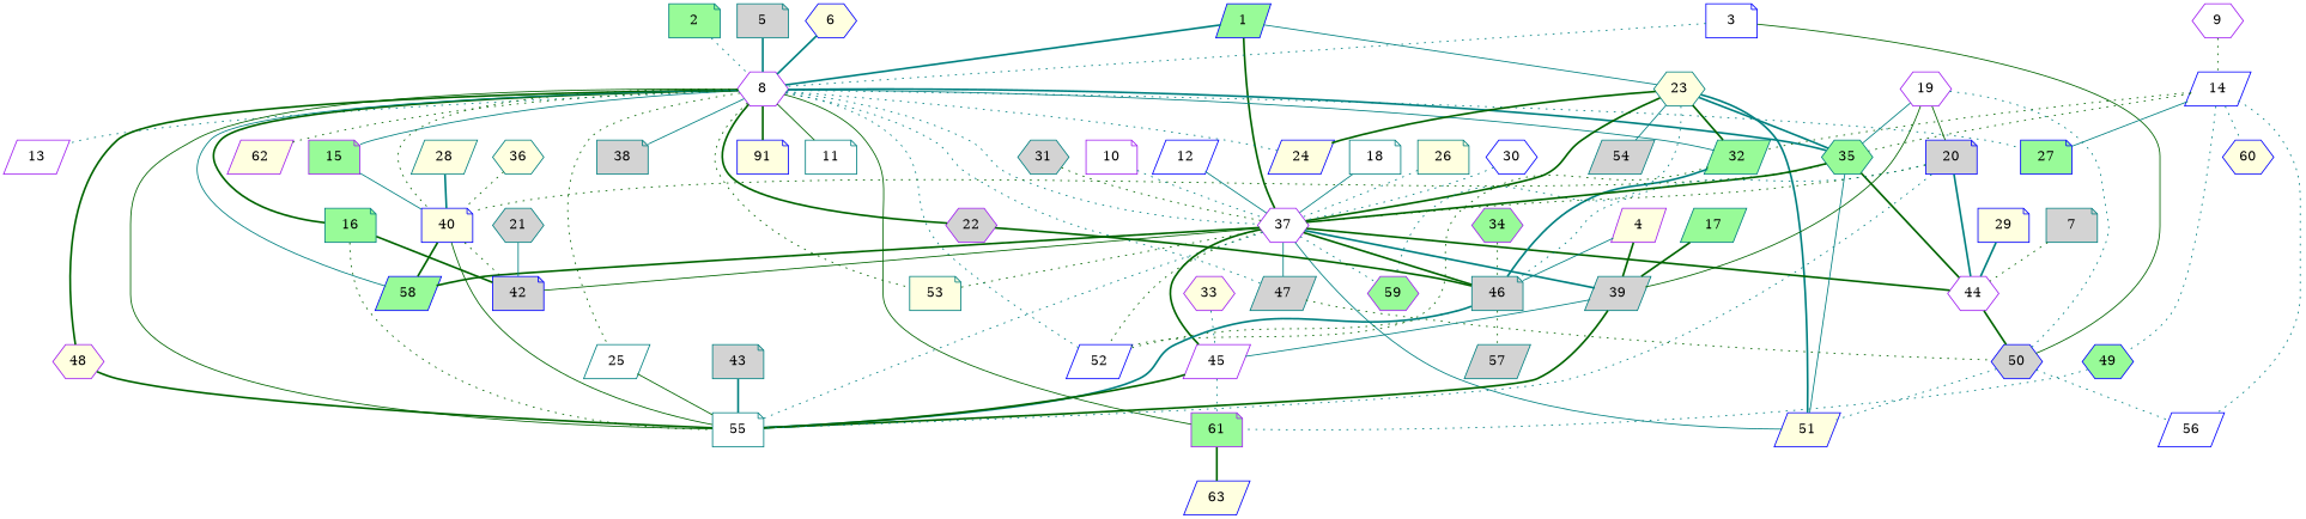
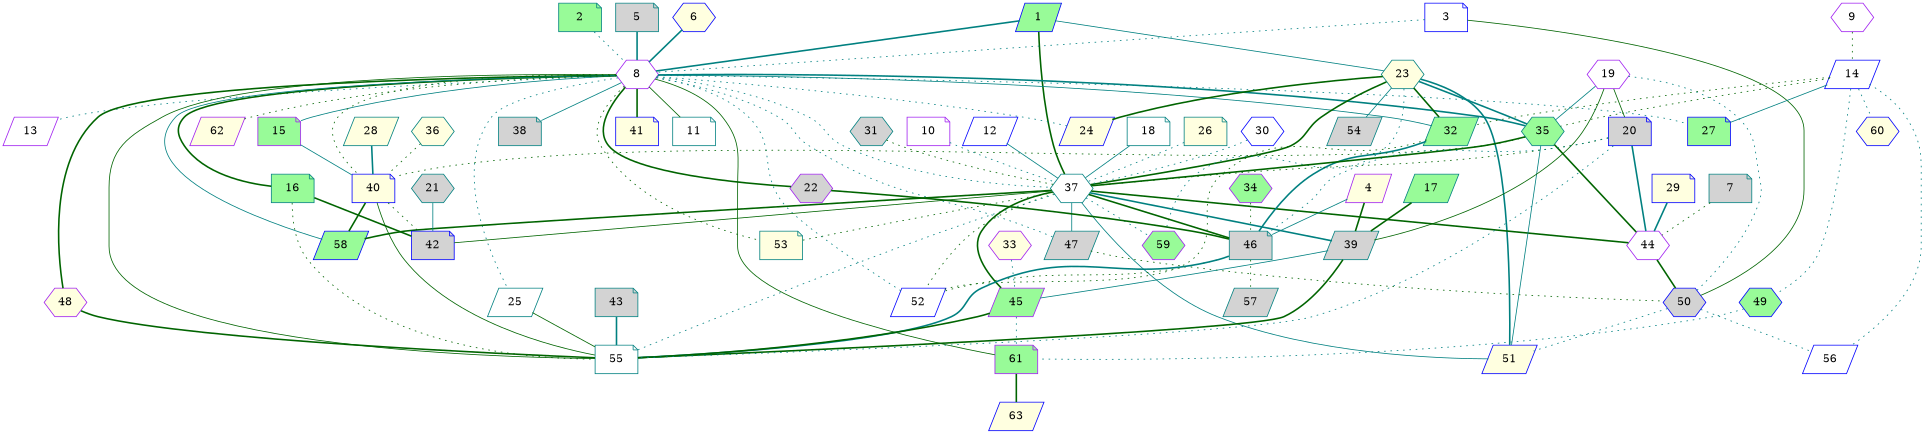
  graph {
    node [color=teal fillcolor=white shape=note style=filled]
    edge [color=teal style=dotted weight=1.0]
    1 [color=blue fillcolor=palegreen shape=parallelogram]
    8 [color=purple shape=hexagon]
    23 [fillcolor=lightyellow shape=hexagon]
-   37 [color=purple shape=hexagon]
+   37 [shape=hexagon]
    11
    13 [color=purple shape=parallelogram]
    15 [color=purple fillcolor=palegreen]
    16 [fillcolor=palegreen]
    22 [color=purple fillcolor=lightgrey shape=hexagon]
    24 [color=blue fillcolor=lightyellow shape=parallelogram]
    25 [shape=parallelogram]
    27 [color=blue fillcolor=palegreen]
    32 [fillcolor=palegreen shape=parallelogram]
    35 [fillcolor=palegreen shape=hexagon]
    38 [fillcolor=lightgrey]
    40 [color=blue fillcolor=lightyellow]
-   41 [color=blue fillcolor=lightyellow label=91]
+   41 [color=blue fillcolor=lightyellow]
    47 [fillcolor=lightgrey shape=parallelogram]
    48 [color=purple fillcolor=lightyellow shape=hexagon]
    52 [color=blue shape=parallelogram]
    53 [fillcolor=lightyellow]
    55
    58 [color=blue fillcolor=palegreen shape=parallelogram]
    61 [color=purple fillcolor=palegreen]
    62 [color=purple fillcolor=lightyellow shape=parallelogram]
    51 [color=blue fillcolor=lightyellow shape=parallelogram]
    54 [fillcolor=lightgrey shape=parallelogram]
    59 [color=purple fillcolor=palegreen shape=hexagon]
    39 [fillcolor=lightgrey shape=parallelogram]
    46 [fillcolor=lightgrey]
    44 [color=purple shape=hexagon]
    42 [color=blue fillcolor=lightgrey]
-   45 [color=purple shape=parallelogram]
+   45 [color=purple fillcolor=palegreen shape=parallelogram]
    2 [fillcolor=palegreen]
    3 [color=blue]
    50 [color=blue fillcolor=lightgrey shape=hexagon]
    56 [color=blue shape=parallelogram]
    4 [color=purple fillcolor=lightyellow shape=parallelogram]
    57 [fillcolor=lightgrey shape=parallelogram]
    5 [fillcolor=lightgrey]
    6 [color=blue fillcolor=lightyellow shape=hexagon]
    7 [fillcolor=lightgrey]
    63 [color=blue fillcolor=lightyellow shape=parallelogram]
    9 [color=purple shape=hexagon]
    14 [color=blue shape=parallelogram]
    49 [color=blue fillcolor=palegreen shape=hexagon]
    60 [color=blue fillcolor=lightyellow shape=hexagon]
    10 [color=purple]
    12 [color=blue shape=parallelogram]
    17 [fillcolor=palegreen shape=parallelogram]
    18
    19 [color=purple shape=hexagon]
    20 [color=blue fillcolor=lightgrey]
    21 [fillcolor=lightgrey shape=hexagon]
    26 [fillcolor=lightyellow]
    28 [fillcolor=lightyellow shape=parallelogram]
    29 [color=blue fillcolor=lightyellow]
    30 [color=blue shape=hexagon]
    31 [fillcolor=lightgrey shape=hexagon]
    33 [color=purple fillcolor=lightyellow shape=hexagon]
    34 [color=purple fillcolor=palegreen shape=hexagon]
    36 [fillcolor=lightyellow shape=hexagon]
    43 [fillcolor=lightgrey]
    1 -- 8 [style=bold]
    1 -- 23 [style=solid]
    1 -- 37 [color=darkgreen style=bold]
    8 -- 37
    8 -- 11 [color=darkgreen style=solid]
    8 -- 13
    8 -- 15 [style=solid]
    8 -- 16 [color=darkgreen style=bold]
    8 -- 22 [color=darkgreen style=bold]
    8 -- 24
-   8 -- 25 [color=darkgreen]
+   8 -- 25
    8 -- 27
    8 -- 32 [style=solid weight=2.0]
    8 -- 35 [style=bold]
    8 -- 38 [style=solid]
    8 -- 40 [color=darkgreen]
    8 -- 41 [color=darkgreen style=bold]
    8 -- 47
    8 -- 48 [color=darkgreen style=bold]
    8 -- 52
    8 -- 53 [color=darkgreen]
    8 -- 55 [color=darkgreen style=solid]
    8 -- 58 [style=solid]
    8 -- 61 [color=darkgreen style=solid]
    8 -- 62 [color=darkgreen]
    23 -- 37 [color=darkgreen style=bold]
    23 -- 24 [color=darkgreen style=bold]
    23 -- 32 [color=darkgreen style=bold]
    23 -- 35 [style=bold weight=2.0]
    23 -- 51 [style=bold]
    23 -- 54 [style=solid]
    23 -- 59
    37 -- 47 [style=solid]
    37 -- 52 [color=darkgreen]
    37 -- 53 [color=darkgreen]
    37 -- 55
    37 -- 58 [color=darkgreen style=bold]
    37 -- 51 [style=solid]
    37 -- 59
    37 -- 39 [style=bold]
    37 -- 46 [color=darkgreen style=bold]
    37 -- 44 [color=darkgreen style=bold]
    37 -- 42 [color=darkgreen style=solid]
    37 -- 45 [color=darkgreen style=bold]
    15 -- 40 [style=solid]
    16 -- 55 [color=darkgreen]
    16 -- 42 [color=darkgreen style=bold]
    22 -- 46 [color=darkgreen style=bold]
    25 -- 55 [color=darkgreen style=solid]
    32 -- 52 [color=darkgreen]
    32 -- 46 [style=bold]
    35 -- 37 [color=darkgreen style=bold]
    35 -- 40 [color=darkgreen]
    35 -- 51 [style=solid]
    35 -- 44 [color=darkgreen style=bold]
    40 -- 55 [color=darkgreen style=solid]
    40 -- 58 [color=darkgreen style=bold]
    40 -- 42 [color=darkgreen]
    47 -- 50 [color=darkgreen]
    48 -- 55 [color=darkgreen style=bold]
    61 -- 63 [color=darkgreen style=bold]
    39 -- 55 [color=darkgreen style=bold]
    39 -- 45 [style=solid]
    46 -- 52 [color=darkgreen]
    46 -- 55 [style=bold]
    46 -- 57 [color=darkgreen]
    44 -- 50 [color=darkgreen style=bold]
    45 -- 55 [color=darkgreen style=bold]
    45 -- 61
    2 -- 8
    3 -- 8
    3 -- 50 [color=darkgreen style=solid]
    50 -- 51
    50 -- 56
    4 -- 39 [color=darkgreen style=bold]
    4 -- 46 [style=solid]
    5 -- 8 [style=bold]
    6 -- 8 [style=bold]
    7 -- 44 [color=darkgreen]
    9 -- 14 [color=darkgreen]
    14 -- 27 [style=solid]
    14 -- 32 [color=darkgreen]
    14 -- 35 [color=darkgreen]
    14 -- 56
    14 -- 49
    14 -- 60
    49 -- 61
    10 -- 37
    12 -- 37 [style=solid]
    17 -- 39 [color=darkgreen style=bold]
    18 -- 37 [style=solid]
    19 -- 35 [style=solid]
    19 -- 39 [color=darkgreen style=solid]
    19 -- 50
    19 -- 20 [color=darkgreen style=solid]
    20 -- 37 [color=darkgreen]
    20 -- 55
    20 -- 46
    20 -- 44 [style=bold]
    21 -- 42 [style=solid]
    26 -- 37
    28 -- 40 [style=bold]
    29 -- 44 [style=bold]
    30 -- 37
    31 -- 37 [color=darkgreen]
    33 -- 45
    34 -- 46 [color=darkgreen]
    36 -- 40 [color=darkgreen]
    43 -- 55 [style=bold]
  }
